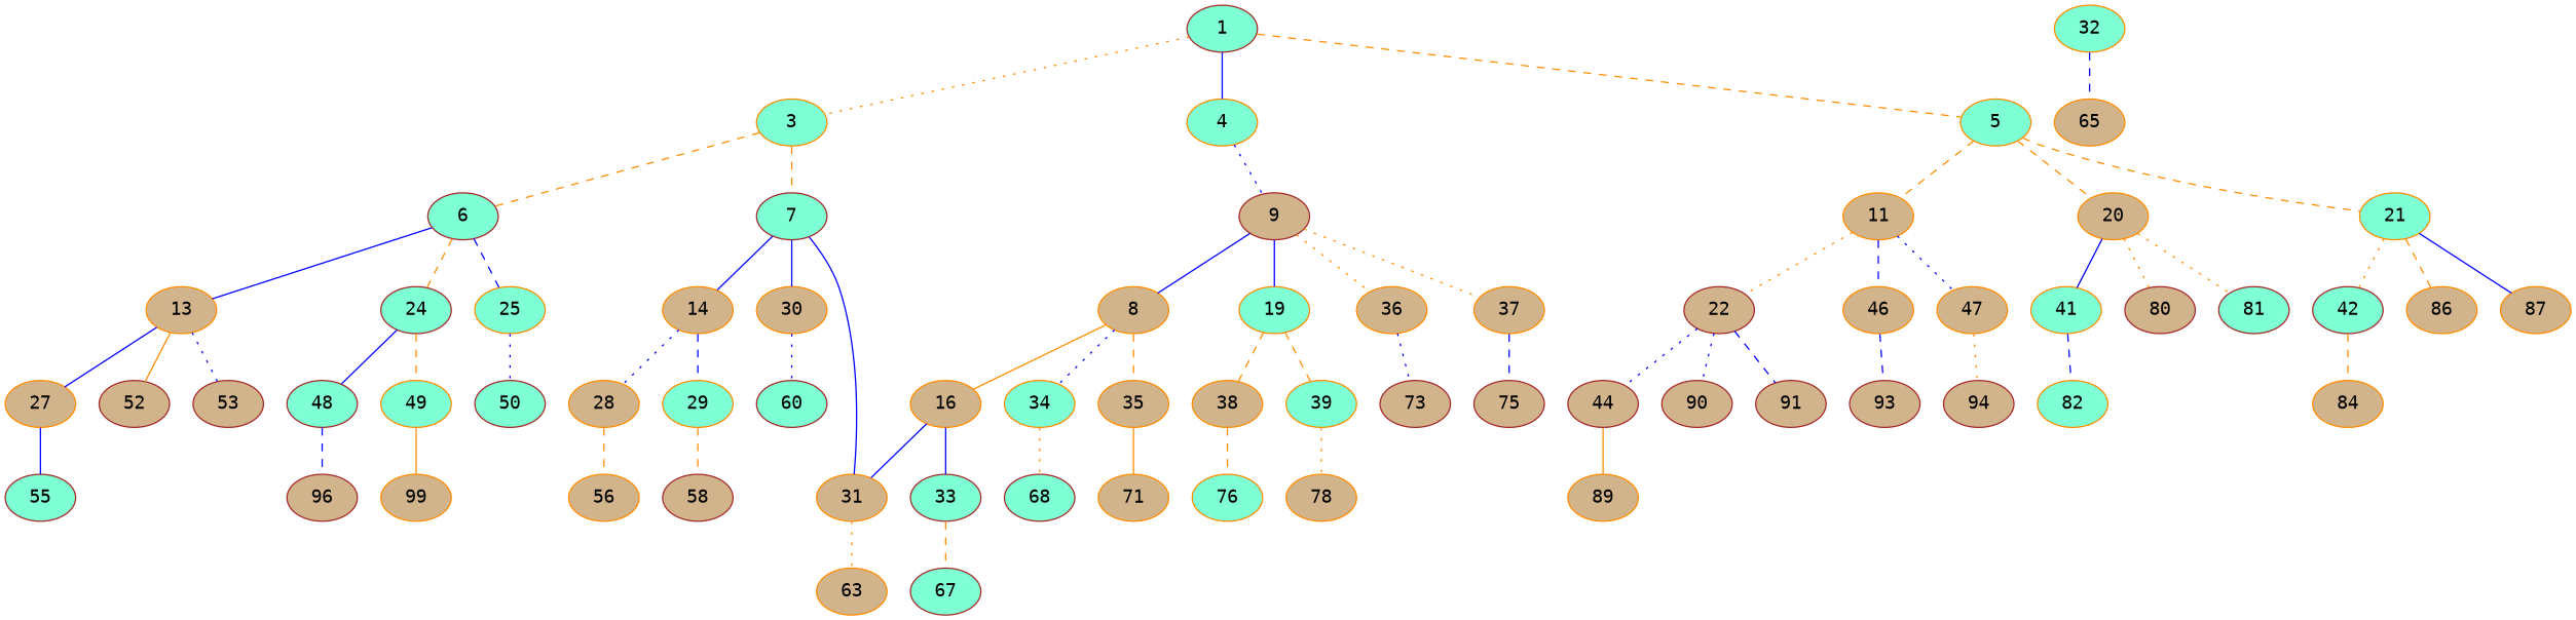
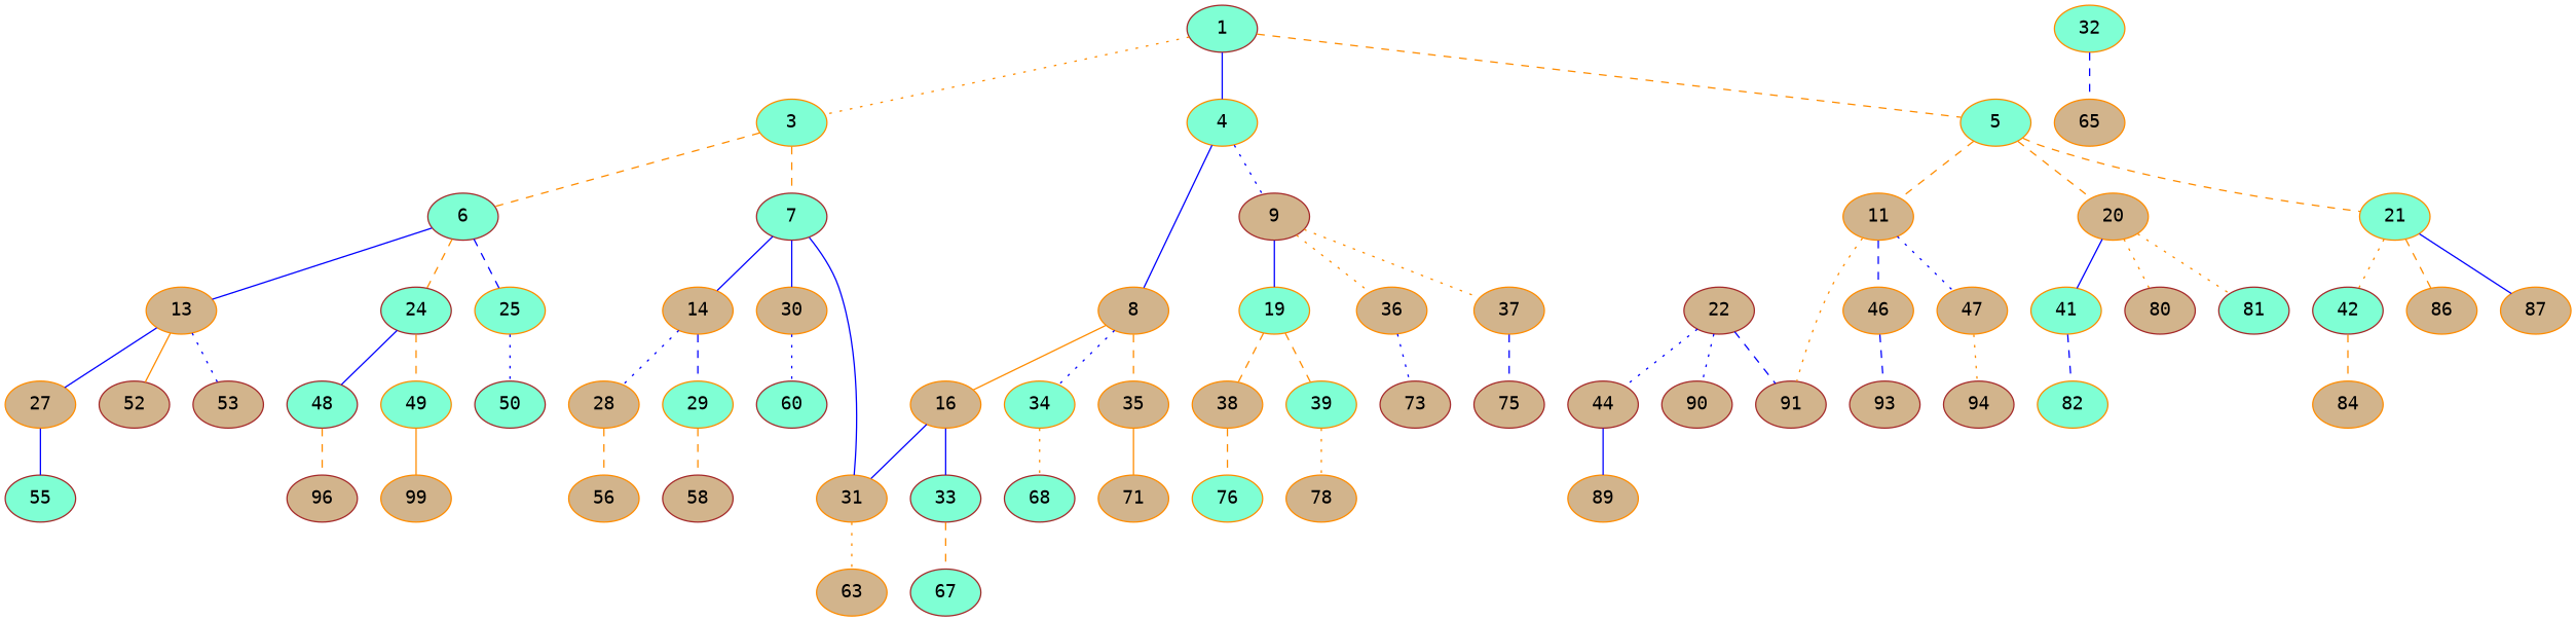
  graph {
    fontname="DejaVu Sans Mono"
    node [color=darkorange fillcolor=tan fontname="DejaVu Sans Mono" style=filled latent=0.2]
    edge [color=darkorange fontname="DejaVu Sans Mono" style=dashed]
    1 [color=brown fillcolor=aquamarine super="+2" latent=""]
    3 [fillcolor=aquamarine latent=1]
    4 [fillcolor=aquamarine latent=0.5]
    5 [fillcolor=aquamarine latent=0.5 super="+10"]
    6 [color=brown fillcolor=aquamarine latent=0.5 super="+12"]
    7 [color=brown fillcolor=aquamarine latent=0.5 super="+15"]
    8 [latent=0.333333 super="+17"]
    9 [color=brown latent=0.333333 super="+18"]
    11 [latent=0.333333 super="+23"]
    20 [latent=0.25 super="+40"]
    21 [fillcolor=aquamarine latent=0.25 super="+43"]
    13 [latent=0.333333 super="+26"]
    24 [color=brown fillcolor=aquamarine latent=0.25]
    25 [fillcolor=aquamarine latent=0.25 super="+51"]
    14 [latent=0.333333]
    30 [latent=0.25 super="+61"]
    31 [latent=0.25 super="+62"]
    16 [latent=0.25]
    34 [fillcolor=aquamarine super="+69"]
    35 [super="+70"]
    19 [fillcolor=aquamarine latent=0.25]
    36 [super="+72"]
    37 [super="+74"]
    22 [color=brown latent=0.25 super="+45"]
    46 [super="+92"]
    47 [super="+95"]
    41 [fillcolor=aquamarine super="+83"]
    80 [color=brown latent=0.166667]
    81 [color=brown fillcolor=aquamarine latent=0.166667]
    42 [color=brown fillcolor=aquamarine super="+85"]
    86 [latent=0.166667]
    87 [latent=0.166667]
    27 [latent=0.25 super="+54"]
    52 [color=brown]
    53 [color=brown]
    48 [color=brown fillcolor=aquamarine super="+97"]
    49 [fillcolor=aquamarine super="+98"]
    50 [color=brown fillcolor=aquamarine super="+100"]
    28 [latent=0.25 super="+57"]
    29 [fillcolor=aquamarine latent=0.25 super="+59"]
    60 [color=brown fillcolor=aquamarine]
    63
    33 [color=brown fillcolor=aquamarine super="+66"]
    68 [color=brown fillcolor=aquamarine latent=0.166667]
    71 [latent=0.166667]
    38 [super="+77"]
    39 [fillcolor=aquamarine super="+79"]
    73 [color=brown latent=0.166667]
    75 [color=brown latent=0.166667]
    44 [color=brown super="+88"]
    90 [color=brown latent=0.166667]
    91 [color=brown latent=0.166667]
    93 [color=brown latent=0.166667]
    94 [color=brown latent=0.166667]
    55 [color=brown fillcolor=aquamarine]
    56
    58 [color=brown]
    32 [fillcolor=aquamarine super="+64"]
    65 [latent=0.166667]
    67 [color=brown fillcolor=aquamarine latent=0.166667]
    76 [fillcolor=aquamarine latent=0.166667]
    78 [latent=0.166667]
    82 [fillcolor=aquamarine latent=0.166667]
    84 [latent=0.166667]
    89 [latent=0.166667]
    96 [color=brown latent=0.166667]
    99 [latent=0.166667]
    1 -- 3 [style=dotted]
    1 -- 4 [color=blue style=solid]
    1 -- 5
    3 -- 6
    3 -- 7
-   9 -- 8 [color=blue style=solid]
+   4 -- 8 [color=blue style=solid]
    4 -- 9 [color=blue style=dotted]
    5 -- 11
    5 -- 20
    5 -- 21
    6 -- 13 [color=blue style=solid]
    6 -- 24
    6 -- 25 [color=blue]
    7 -- 14 [color=blue style=solid]
    7 -- 30 [color=blue style=solid]
    7 -- 31 [color=blue style=solid]
    8 -- 16 [style=solid]
    8 -- 34 [color=blue style=dotted]
    8 -- 35
    9 -- 19 [color=blue style=solid]
    9 -- 36 [style=dotted]
    9 -- 37 [style=dotted]
-   11 -- 22 [style=dotted]
+   11 -- 91 [style=dotted]
    11 -- 46 [color=blue]
    11 -- 47 [color=blue style=dotted]
    20 -- 41 [color=blue style=solid]
    20 -- 80 [style=dotted]
    20 -- 81 [style=dotted]
    21 -- 42 [style=dotted]
    21 -- 86
    21 -- 87 [color=blue style=solid]
    13 -- 27 [color=blue style=solid]
    13 -- 52 [style=solid]
    13 -- 53 [color=blue style=dotted]
    24 -- 48 [color=blue style=solid]
    24 -- 49
    25 -- 50 [color=blue style=dotted]
    14 -- 28 [color=blue style=dotted]
    14 -- 29 [color=blue]
    30 -- 60 [color=blue style=dotted]
    31 -- 63 [style=dotted]
    16 -- 31 [color=blue style=solid]
    16 -- 33 [color=blue style=solid]
    34 -- 68 [style=dotted]
    35 -- 71 [style=solid]
    19 -- 38
    19 -- 39
    36 -- 73 [color=blue style=dotted]
    37 -- 75 [color=blue]
    22 -- 44 [color=blue style=dotted]
    22 -- 90 [color=blue style=dotted]
    22 -- 91 [color=blue]
    46 -- 93 [color=blue]
    47 -- 94 [style=dotted]
    41 -- 82 [color=blue]
    42 -- 84
    27 -- 55 [color=blue style=solid]
-   48 -- 96 [color=blue]
+   48 -- 96
    49 -- 99 [style=solid]
    28 -- 56
    29 -- 58
    33 -- 67
    38 -- 76
    39 -- 78 [style=dotted]
-   44 -- 89 [style=solid]
+   44 -- 89 [color=blue style=solid]
    32 -- 65 [color=blue]
  }
